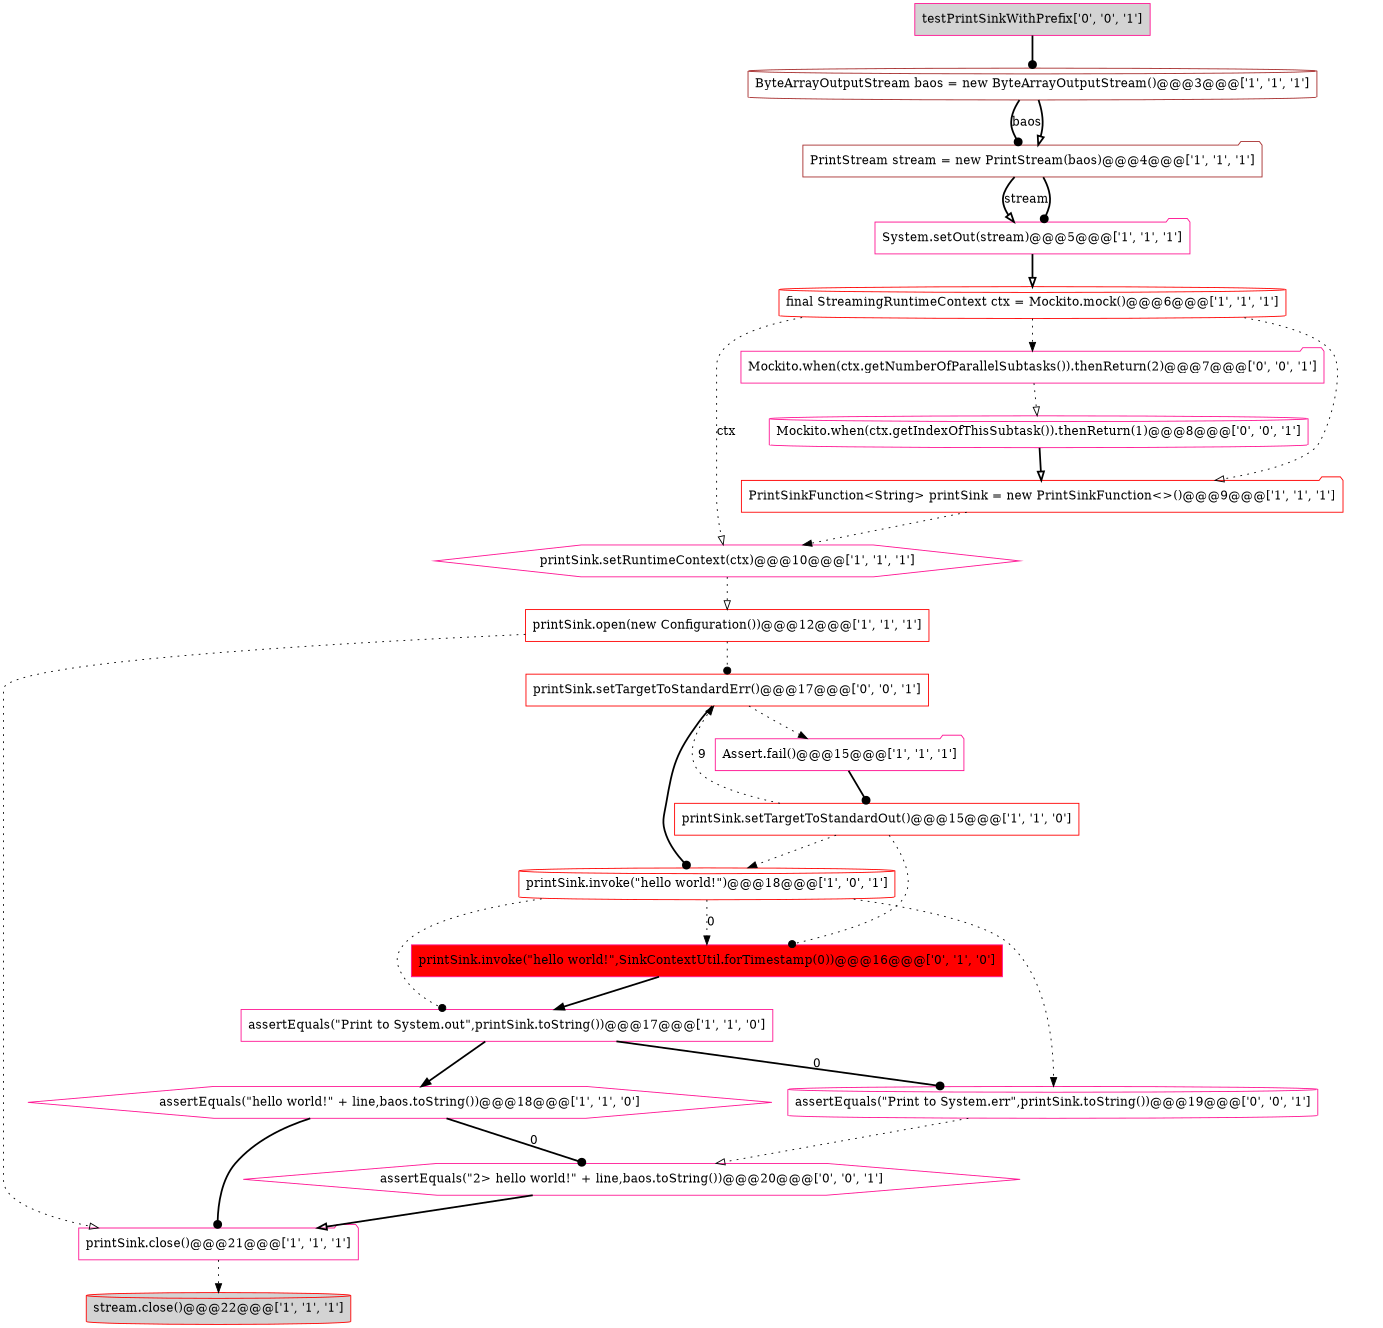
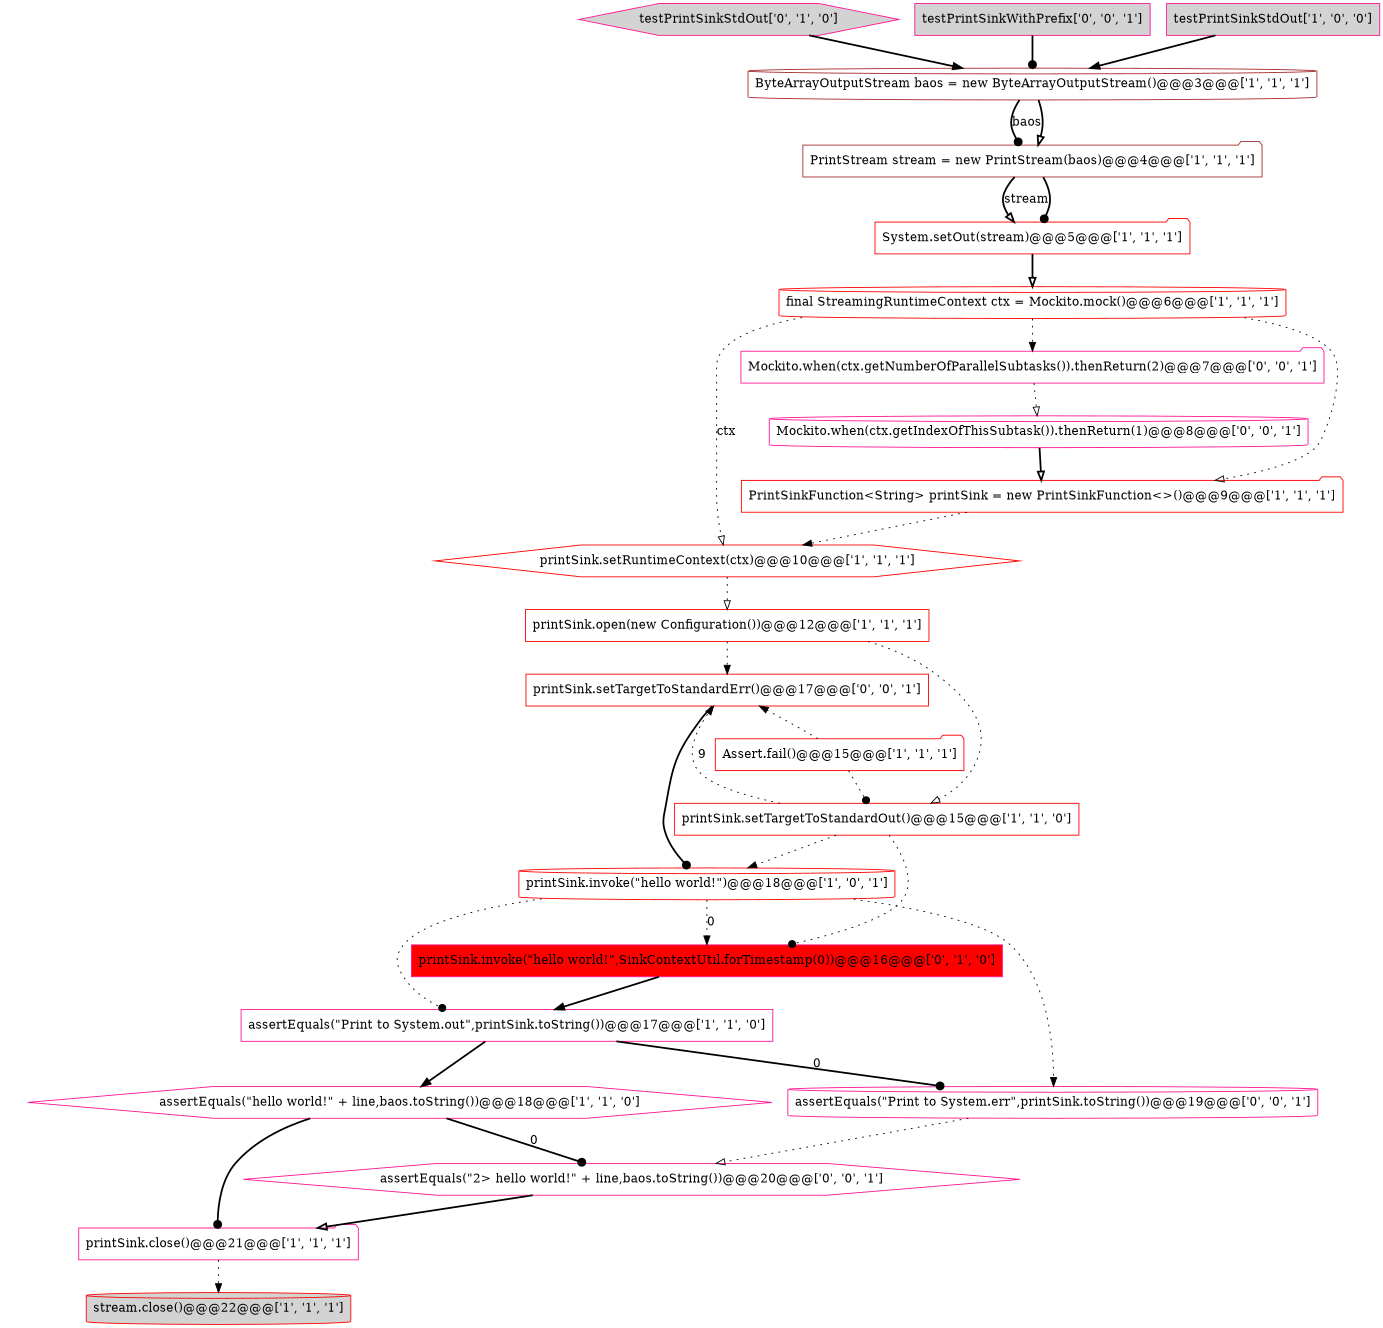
  digraph {
    node [color=deeppink fillcolor=white shape=box style=filled]
    edge [arrowhead=normal style=dotted]
    n1 [color=red fillcolor=lightgray label="stream.close()@@@22@@@['1', '1', '1']" shape=cylinder]
    n2 [color=red label="final StreamingRuntimeContext ctx = Mockito.mock()@@@6@@@['1', '1', '1']" shape=cylinder]
    n3 [label="Mockito.when(ctx.getNumberOfParallelSubtasks()).thenReturn(2)@@@7@@@['0', '0', '1']" shape=folder]
    n4 [color=red label="PrintSinkFunction<String> printSink = new PrintSinkFunction<>()@@@9@@@['1', '1', '1']" shape=folder]
-   n5 [label="printSink.setRuntimeContext(ctx)@@@10@@@['1', '1', '1']" shape=hexagon]
+   n5 [color=red label="printSink.setRuntimeContext(ctx)@@@10@@@['1', '1', '1']" shape=hexagon]
    n6 [label="Mockito.when(ctx.getIndexOfThisSubtask()).thenReturn(1)@@@8@@@['0', '0', '1']" shape=cylinder]
    n7 [color=red label="printSink.open(new Configuration())@@@12@@@['1', '1', '1']"]
    n8 [color=brown label="ByteArrayOutputStream baos = new ByteArrayOutputStream()@@@3@@@['1', '1', '1']" shape=cylinder]
    n9 [color=brown label="PrintStream stream = new PrintStream(baos)@@@4@@@['1', '1', '1']" shape=folder]
-   n10 [label="System.setOut(stream)@@@5@@@['1', '1', '1']" shape=folder]
-   n11 [label="Assert.fail()@@@15@@@['1', '1', '1']" shape=folder]
+   n10 [color=red label="System.setOut(stream)@@@5@@@['1', '1', '1']" shape=folder]
+   n11 [color=red label="Assert.fail()@@@15@@@['1', '1', '1']" shape=folder]
    n12 [color=red label="printSink.setTargetToStandardErr()@@@17@@@['0', '0', '1']"]
    n13 [color=red label="printSink.setTargetToStandardOut()@@@15@@@['1', '1', '0']"]
    n14 [label="assertEquals(\"Print to System.err\",printSink.toString())@@@19@@@['0', '0', '1']" shape=cylinder]
    n15 [label="assertEquals(\"2> hello world!\" + line,baos.toString())@@@20@@@['0', '0', '1']" shape=hexagon]
    n16 [label="printSink.close()@@@21@@@['1', '1', '1']" shape=folder]
    n17 [label="assertEquals(\"hello world!\" + line,baos.toString())@@@18@@@['1', '1', '0']" shape=hexagon]
    n18 [color=red label="printSink.invoke(\"hello world!\")@@@18@@@['1', '0', '1']" shape=cylinder]
    n19 [fillcolor=red label="printSink.invoke(\"hello world!\",SinkContextUtil.forTimestamp(0))@@@16@@@['0', '1', '0']"]
    n20 [label="assertEquals(\"Print to System.out\",printSink.toString())@@@17@@@['1', '1', '0']"]
+   n21 [fillcolor=lightgray label="testPrintSinkStdOut['0', '1', '0']" shape=hexagon]
    n22 [fillcolor=lightgray label="testPrintSinkWithPrefix['0', '0', '1']"]
+   n23 [fillcolor=lightgray label="testPrintSinkStdOut['1', '0', '0']"]
    n2 -> n3
    n2 -> n4 [arrowhead=onormal]
    n2 -> n5 [arrowhead=onormal label=ctx]
    n3 -> n6 [arrowhead=onormal]
    n4 -> n5
    n5 -> n7 [arrowhead=onormal]
    n6 -> n4 [arrowhead=onormal style=bold]
-   n7 -> n12 [arrowhead=dot]
-   n7 -> n16 [arrowhead=onormal]
+   n7 -> n12
+   n7 -> n13 [arrowhead=onormal]
    n8 -> n9 [arrowhead=dot label=baos style=bold]
    n8 -> n9 [arrowhead=onormal style=bold]
    n9 -> n10 [arrowhead=onormal label=stream style=bold]
    n9 -> n10 [arrowhead=dot style=bold]
    n10 -> n2 [arrowhead=onormal style=bold]
-   n12 -> n11
-   n11 -> n13 [arrowhead=dot style=bold]
+   n11 -> n12
+   n11 -> n13 [arrowhead=dot]
    n12 -> n18 [arrowhead=dot style=bold]
    n13 -> n12 [label=9]
    n13 -> n18
    n13 -> n19 [arrowhead=dot]
    n14 -> n15 [arrowhead=onormal]
    n15 -> n16 [arrowhead=onormal style=bold]
    n16 -> n1
    n17 -> n15 [arrowhead=dot label=0 style=bold]
    n17 -> n16 [arrowhead=dot style=bold]
    n18 -> n14
    n18 -> n19 [label=0]
    n18 -> n20 [arrowhead=dot]
    n19 -> n20 [style=bold]
    n20 -> n14 [arrowhead=dot label=0 style=bold]
    n20 -> n17 [style=bold]
+   n21 -> n8 [style=bold]
    n22 -> n8 [arrowhead=dot style=bold]
+   n23 -> n8 [style=bold]
  }
